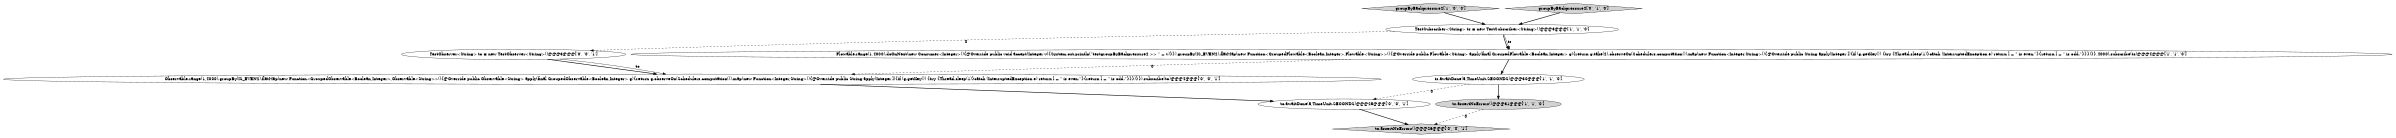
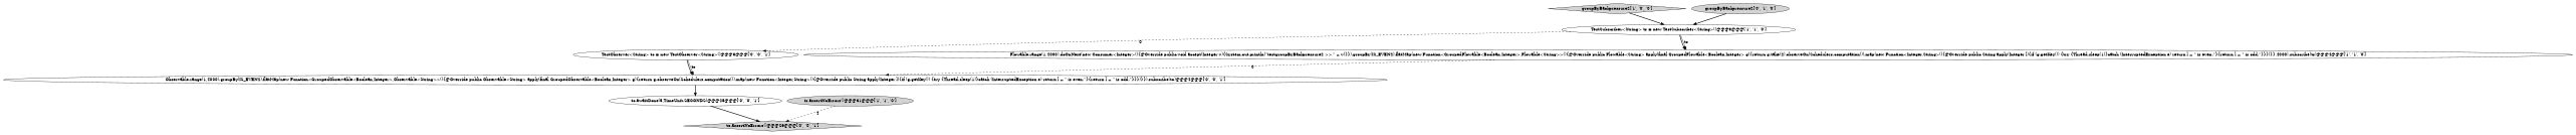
  digraph {
    node [fillcolor=white shape=ellipse style=filled]
    edge [style=bold]
    n1 [fillcolor=lightgray label="groupByBackpressure2['1', '0', '0']" shape=diamond]
    n2 [label="TestSubscriber<String> ts = new TestSubscriber<String>()@@@3@@@['1', '1', '0']"]
    n3 [label="TestObserver<String> to = new TestObserver<String>()@@@3@@@['0', '0', '1']"]
    n4 [label="Flowable.range(1,4000).doOnNext(new Consumer<Integer>(){@Override public void accept(Integer v){System.out.println(\"testgroupByBackpressure2 >> \" + v)}}).groupBy(IS_EVEN2).flatMap(new Function<GroupedFlowable<Boolean,Integer>,Flowable<String>>(){@Override public Flowable<String> apply(final GroupedFlowable<Boolean,Integer> g){return g.take(2).observeOn(Schedulers.computation()).map(new Function<Integer,String>(){@Override public String apply(Integer l){if (g.getKey()) {try {Thread.sleep(1)}catch (InterruptedException e) return l + \" is even.\"}{return l + \" is odd.\"}}})}},4000).subscribe(ts)@@@4@@@['1', '1', '0']"]
-   n5 [label="ts.awaitDone(5,TimeUnit.SECONDS)@@@30@@@['1', '1', '0']"]
    n6 [fillcolor=lightgray label="ts.assertNoErrors()@@@31@@@['1', '1', '0']"]
    n7 [label="to.awaitDone(5,TimeUnit.SECONDS)@@@25@@@['0', '0', '1']"]
    n8 [fillcolor=lightgray label="to.assertNoErrors()@@@26@@@['0', '0', '1']" shape=diamond]
    n9 [label="Observable.range(1,4000).groupBy(IS_EVEN2).flatMap(new Function<GroupedObservable<Boolean,Integer>,Observable<String>>(){@Override public Observable<String> apply(final GroupedObservable<Boolean,Integer> g){return g.observeOn(Schedulers.computation()).map(new Function<Integer,String>(){@Override public String apply(Integer l){if (g.getKey()) {try {Thread.sleep(1)}catch (InterruptedException e) return l + \" is even.\"}{return l + \" is odd.\"}}})}}).subscribe(to)@@@4@@@['0', '0', '1']"]
-   n10 [fillcolor=lightgray label="groupByBackpressure2['0', '1', '0']" shape=diamond]
+   n10 [fillcolor=lightgray label="groupByBackpressure2['0', '1', '0']"]
    n1 -> n2
    n2 -> n3 [label=0 style=dashed]
    n2 -> n4
    n2 -> n4 [label=ts style=solid]
    n3 -> n9
    n3 -> n9 [label=to style=solid]
-   n4 -> n5
    n4 -> n9 [label=0 style=dashed]
-   n5 -> n6
-   n5 -> n7 [label=0 style=dashed]
-   n6 -> n8 [label=0 style=dashed]
+   n6 -> n8 [label=4 style=dashed]
    n7 -> n8
    n9 -> n7
    n10 -> n2
  }
